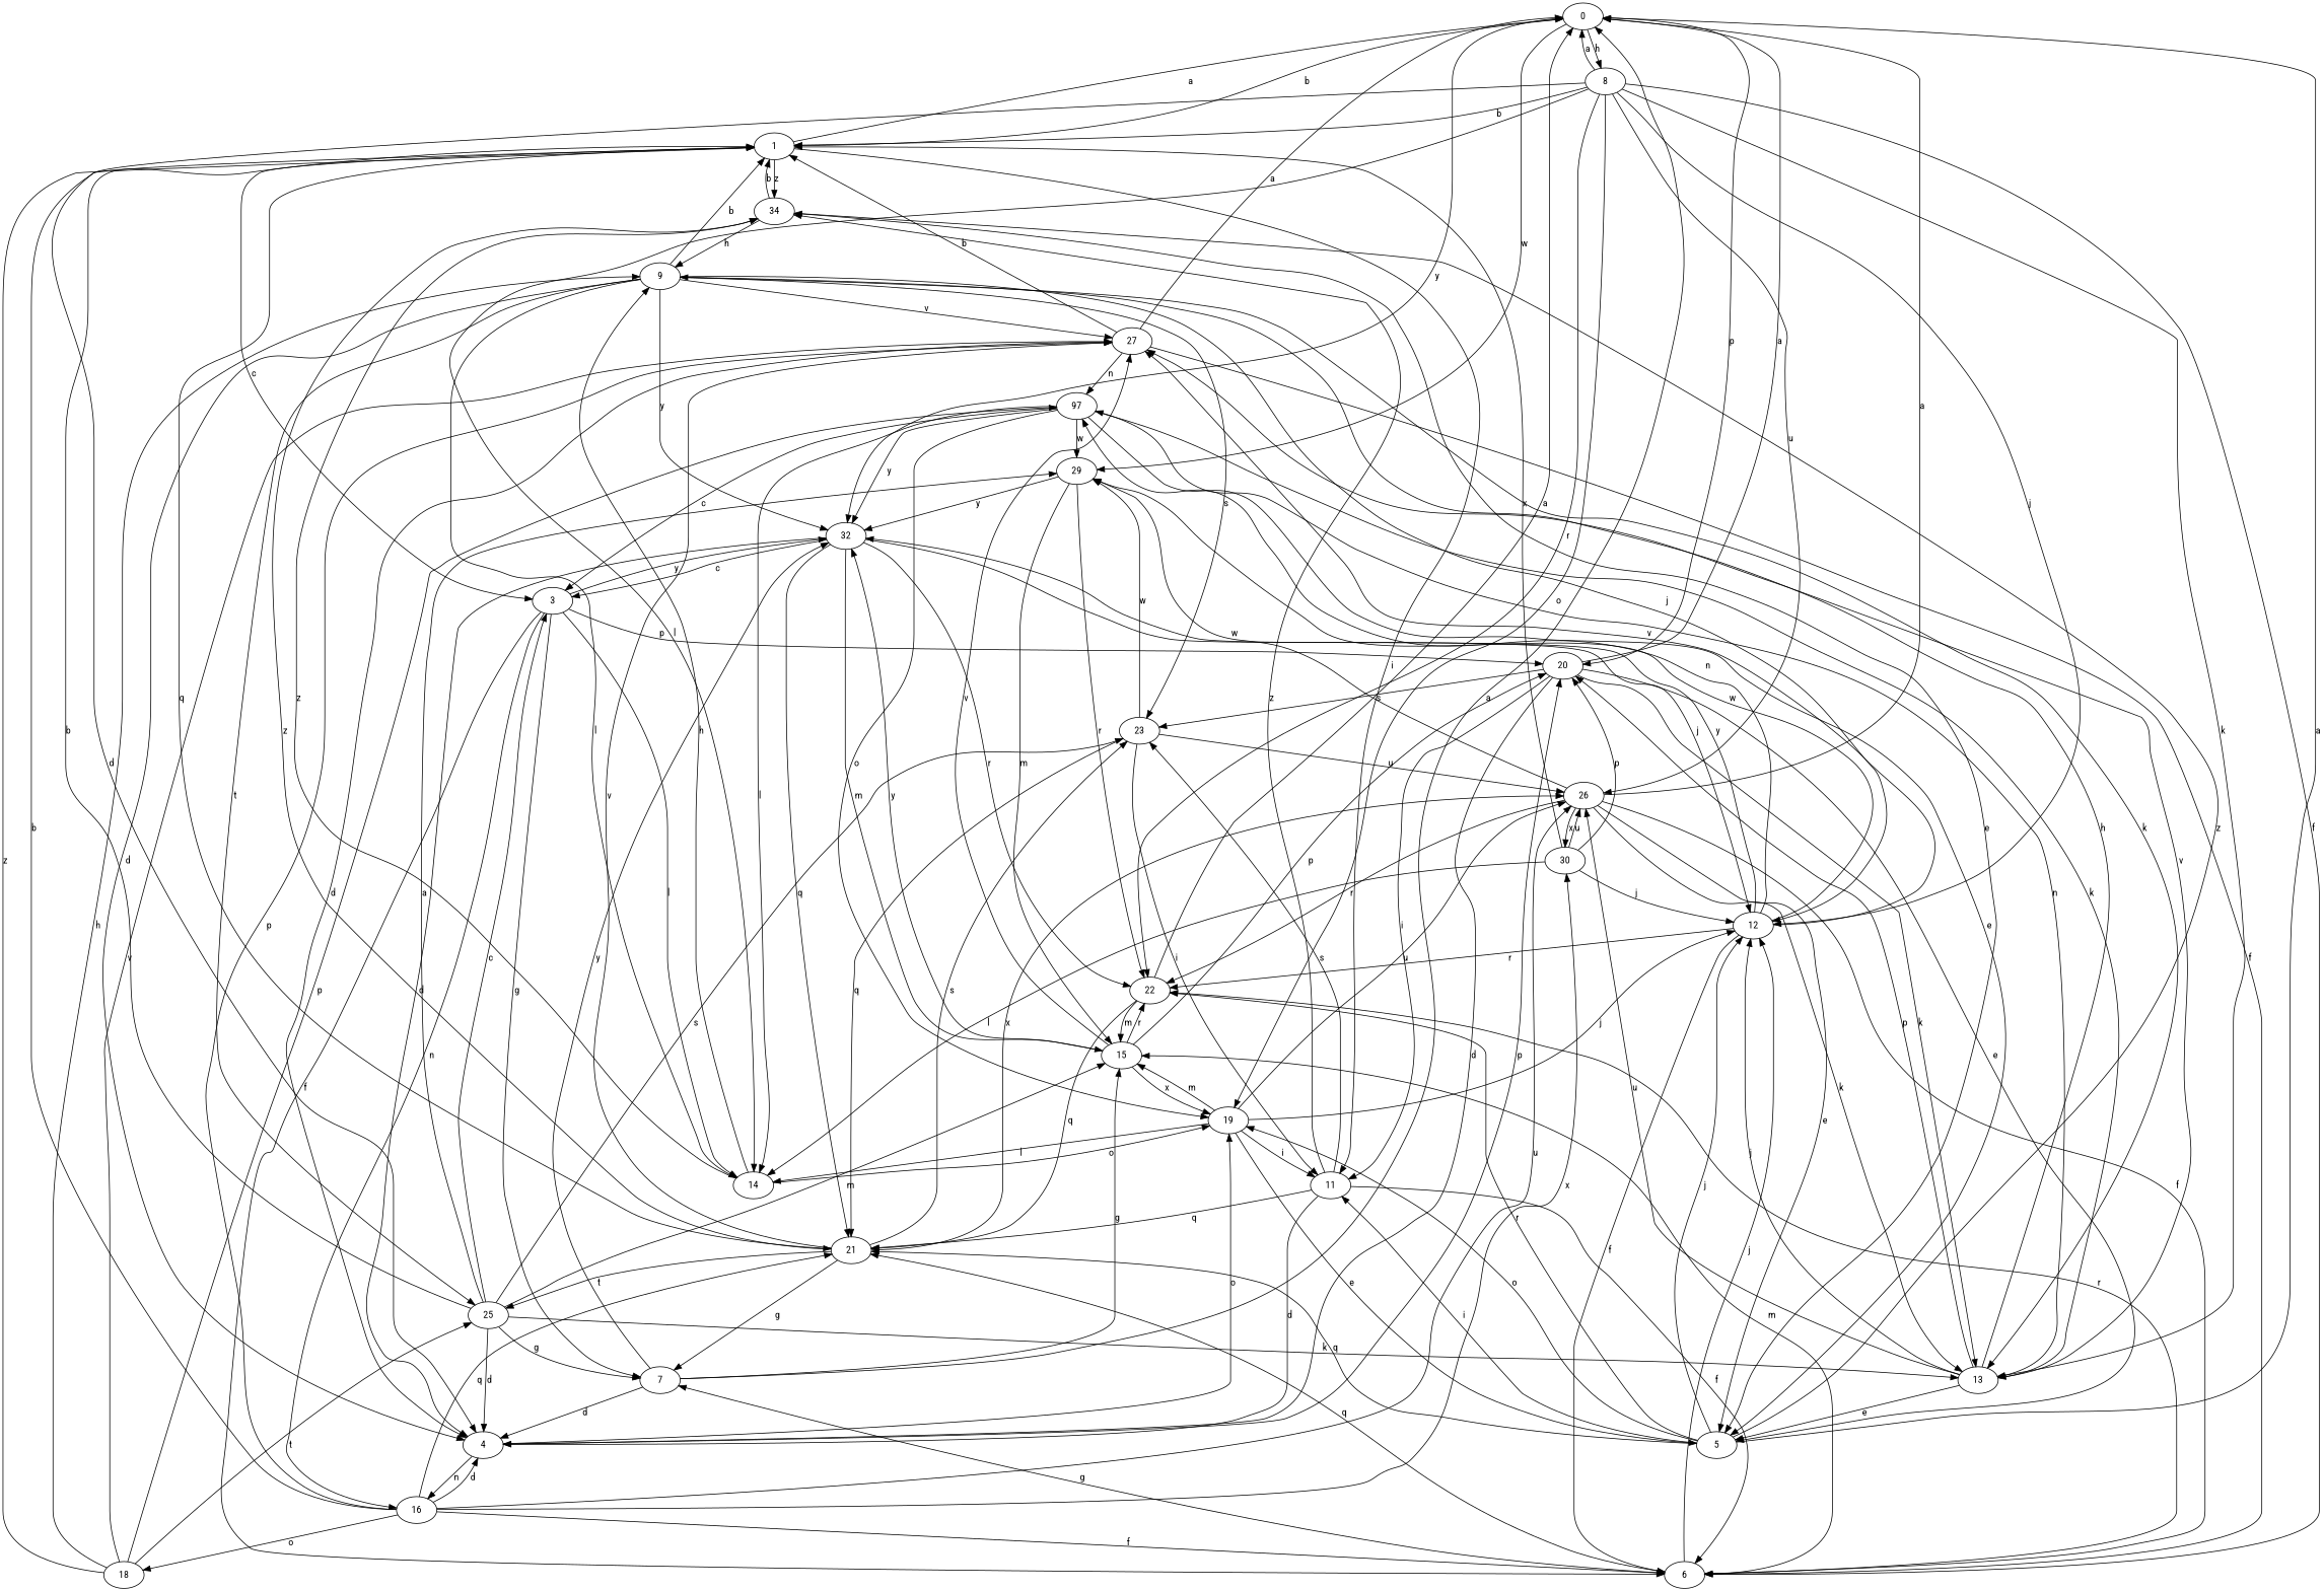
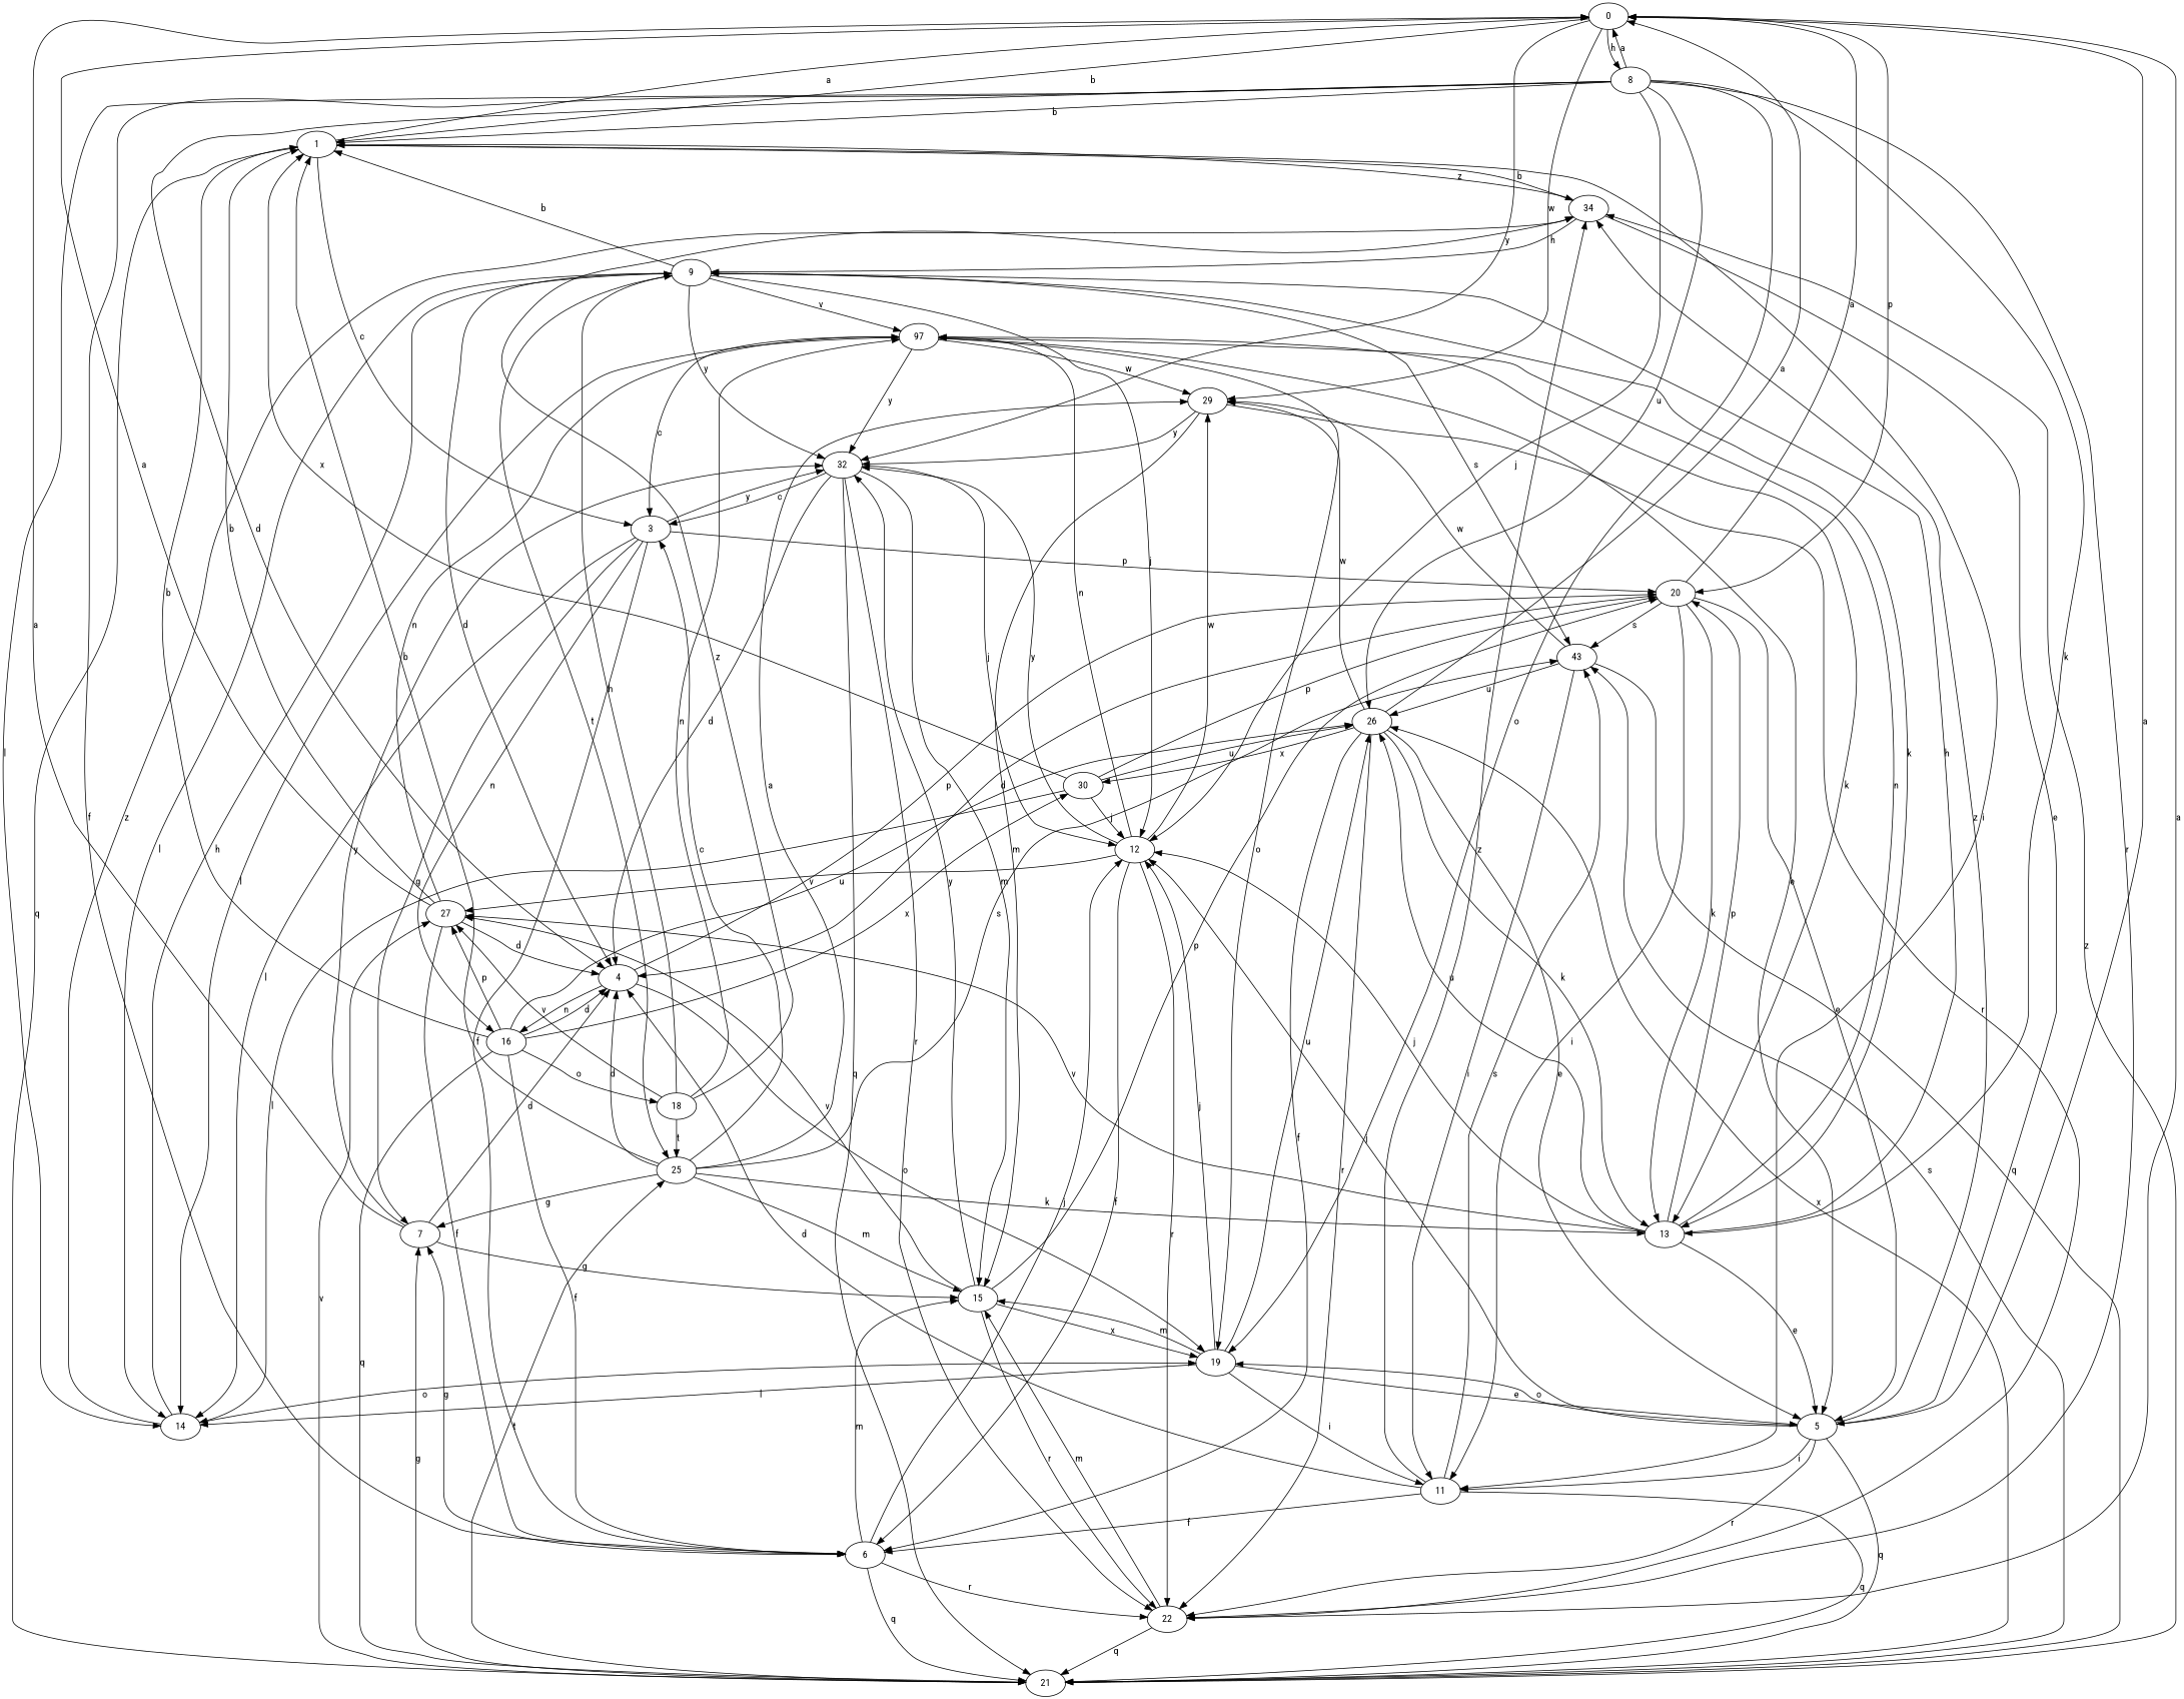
  strict digraph {
    fontname="Roboto Condensed"
    node [fontname="Roboto Condensed"]
    edge [fontname="Roboto Condensed"]
    0
    1
    8
    20
    29
    32
    3
    11
    21
    34
    6
    14
    4
    19
    12
    22
    13
    26
    5
-   23
+   23 [label=43]
    15
    7
    16
    25
    27
    30
    9
    18
    n29 [label=97]
    0 -> 1 [label=b]
    0 -> 8 [label=h]
    0 -> 20 [label=p]
    0 -> 29 [label=w]
    0 -> 32 [label=y]
    1 -> 0 [label=a]
    1 -> 3 [label=c]
    1 -> 11 [label=i]
    1 -> 21 [label=q]
    1 -> 34 [label=z]
    8 -> 0 [label=a]
    8 -> 1 [label=b]
    8 -> 6 [label=f]
    8 -> 14 [label=l]
    8 -> 4 [label=d]
    8 -> 19 [label=o]
    8 -> 12 [label=j]
    8 -> 22 [label=r]
    8 -> 13 [label=k]
    8 -> 26 [label=u]
    20 -> 0 [label=a]
    20 -> 11 [label=i]
    20 -> 4 [label=d]
    20 -> 13 [label=k]
    20 -> 5 [label=e]
    20 -> 23 [label=s]
    29 -> 32 [label=y]
    29 -> 22 [label=r]
    29 -> 15 [label=m]
    32 -> 3 [label=c]
    32 -> 21 [label=q]
    32 -> 4 [label=d]
    32 -> 12 [label=j]
    32 -> 22 [label=r]
    32 -> 15 [label=m]
    3 -> 20 [label=p]
    3 -> 32 [label=y]
    3 -> 6 [label=f]
    3 -> 14 [label=l]
    3 -> 7 [label=g]
    3 -> 16 [label=n]
    11 -> 21 [label=q]
    11 -> 34 [label=z]
    11 -> 6 [label=f]
    11 -> 4 [label=d]
    11 -> 23 [label=s]
    21 -> 34 [label=z]
    21 -> 26 [label=x]
    21 -> 23 [label=s]
    21 -> 7 [label=g]
    21 -> 25 [label=t]
    21 -> 27 [label=v]
    34 -> 1 [label=b]
    34 -> 5 [label=e]
    34 -> 9 [label=h]
    6 -> 21 [label=q]
    6 -> 12 [label=j]
    6 -> 22 [label=r]
    6 -> 15 [label=m]
    6 -> 7 [label=g]
    14 -> 34 [label=z]
    14 -> 19 [label=o]
    14 -> 9 [label=h]
    4 -> 20 [label=p]
    4 -> 19 [label=o]
    4 -> 16 [label=n]
    19 -> 11 [label=i]
    19 -> 14 [label=l]
    19 -> 12 [label=j]
    19 -> 26 [label=u]
    19 -> 5 [label=e]
    19 -> 15 [label=m]
    12 -> 29 [label=w]
    12 -> 32 [label=y]
    12 -> 6 [label=f]
    12 -> 22 [label=r]
    12 -> 27 [label=v]
    12 -> n29 [label=n]
    22 -> 0 [label=a]
    22 -> 21 [label=q]
    22 -> 15 [label=m]
    13 -> 20 [label=p]
    13 -> 12 [label=j]
    13 -> 26 [label=u]
    13 -> 5 [label=e]
    13 -> 27 [label=v]
    13 -> 9 [label=h]
    13 -> n29 [label=n]
    26 -> 0 [label=a]
    26 -> 29 [label=w]
    26 -> 6 [label=f]
    26 -> 22 [label=r]
    26 -> 13 [label=k]
    26 -> 5 [label=e]
    26 -> 30 [label=x]
    5 -> 0 [label=a]
    5 -> 11 [label=i]
    5 -> 21 [label=q]
    5 -> 34 [label=z]
    5 -> 19 [label=o]
    5 -> 12 [label=j]
    5 -> 22 [label=r]
    23 -> 29 [label=w]
    23 -> 11 [label=i]
    23 -> 21 [label=q]
    23 -> 26 [label=u]
    15 -> 20 [label=p]
    15 -> 32 [label=y]
    15 -> 19 [label=x]
    15 -> 22 [label=r]
    15 -> 27 [label=v]
    7 -> 0 [label=a]
    7 -> 32 [label=y]
    7 -> 4 [label=d]
    7 -> 15 [label=g]
    16 -> 1 [label=b]
    16 -> 21 [label=q]
    16 -> 6 [label=f]
    16 -> 4 [label=d]
    16 -> 26 [label=u]
    16 -> 27 [label=p]
    16 -> 30 [label=x]
    16 -> 18 [label=o]
    25 -> 1 [label=b]
    25 -> 29 [label=a]
    25 -> 3 [label=c]
    25 -> 4 [label=d]
    25 -> 13 [label=k]
    25 -> 23 [label=s]
    25 -> 15 [label=m]
    25 -> 7 [label=g]
    27 -> 0 [label=a]
    27 -> 1 [label=b]
    27 -> 6 [label=f]
    27 -> 4 [label=d]
    27 -> n29 [label=n]
    30 -> 1 [label=x]
    30 -> 20 [label=p]
    30 -> 14 [label=l]
    30 -> 12 [label=j]
    30 -> 26 [label=u]
    9 -> 1 [label=b]
    9 -> 32 [label=y]
    9 -> 14 [label=l]
    9 -> 4 [label=d]
    9 -> 12 [label=j]
    9 -> 13 [label=k]
    9 -> 23 [label=s]
    9 -> 25 [label=t]
-   9 -> 27 [label=v]
-   18 -> 1 [label=z]
+   9 -> n29 [label=v]
+   18 -> 34 [label=z]
    18 -> 25 [label=t]
    18 -> 27 [label=v]
    18 -> 9 [label=h]
-   18 -> n29 [label=p]
+   18 -> n29 [label=n]
    n29 -> 29 [label=w]
    n29 -> 32 [label=y]
    n29 -> 3 [label=c]
    n29 -> 14 [label=l]
    n29 -> 19 [label=o]
    n29 -> 13 [label=k]
    n29 -> 5 [label=e]
  }
